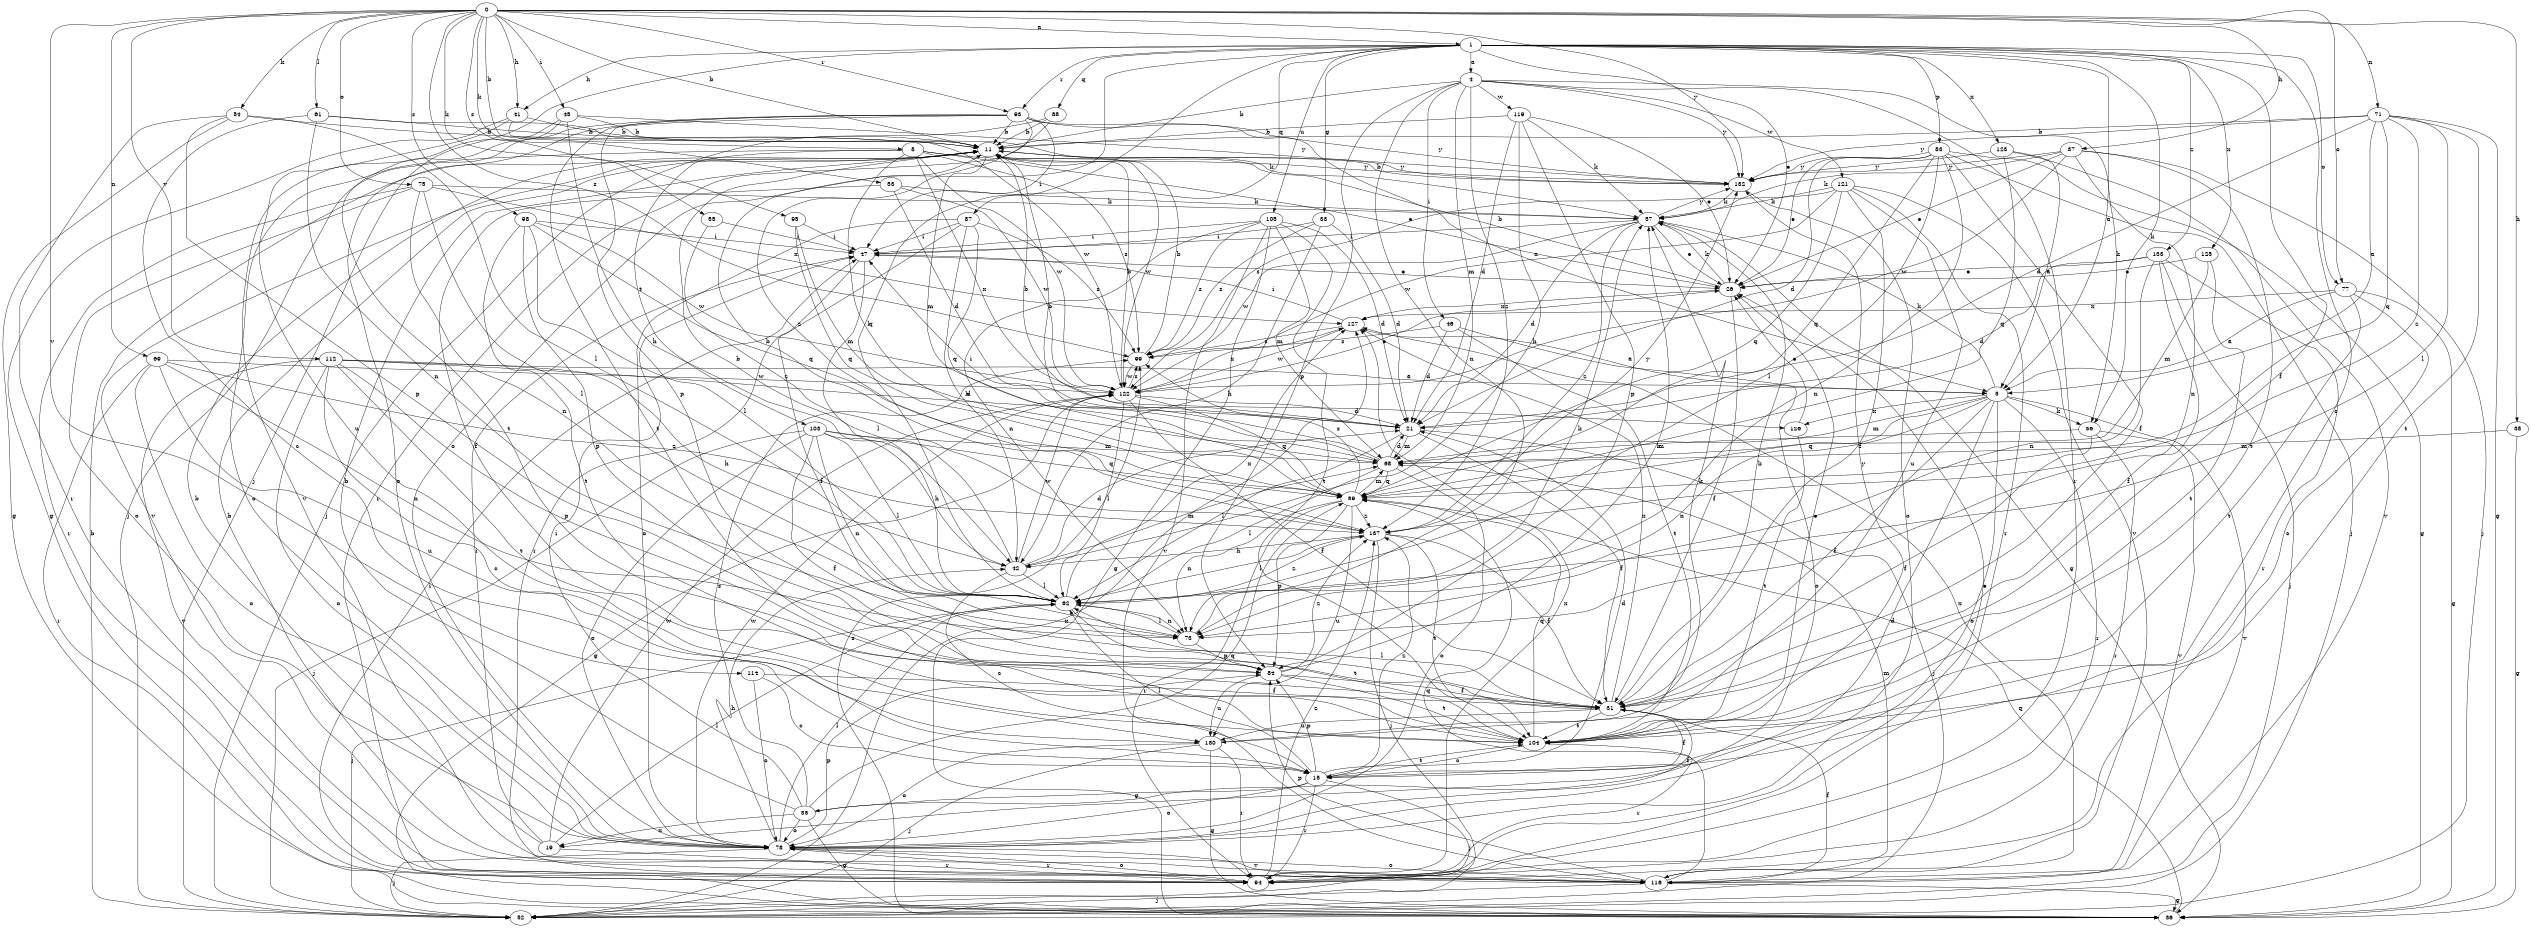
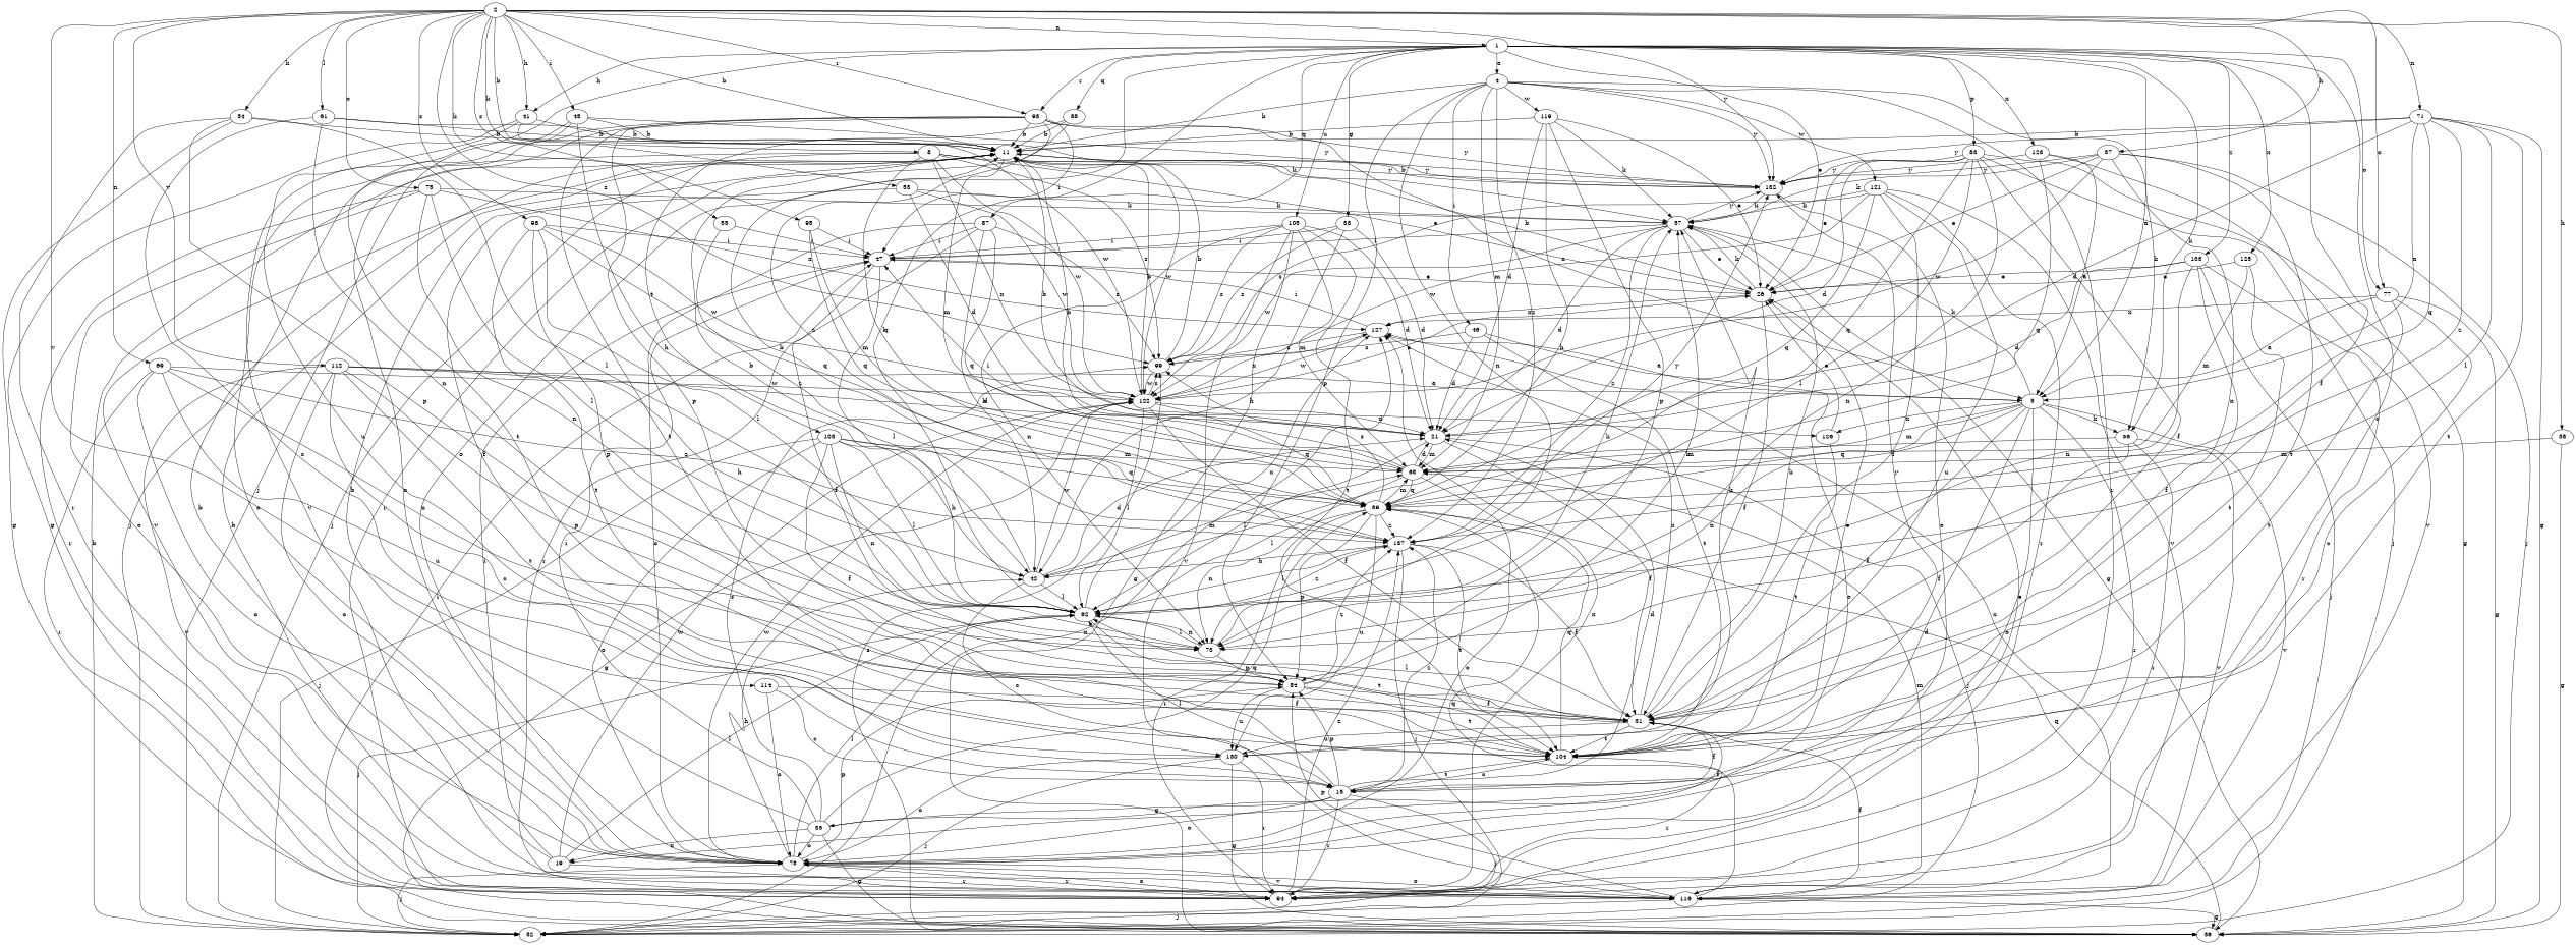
  strict digraph {
-   0
+   0 [label=2]
    1
    8
    11
    37
    38
    41
    45
    53
    54
    55
    61
    69
    71
    75
    77
    93
    95
    98
    99
    112
    114
    132
    4
    5
    15
    26
    31
    33
    52
    56
    62
    78
    83
    87
    88
    105
    123
    125
    133
    89
    126
    103
    122
    68
    116
    73
    57
    104
    36
    n51 [label=130]
    42
    21
    84
    94
    137
    47
    127
    46
    119
    121
    19
    35
    0 -> 1 [label=a]
    0 -> 8 [label=b]
    0 -> 11 [label=b]
    0 -> 37 [label=h]
    0 -> 38 [label=h]
    0 -> 41 [label=h]
    0 -> 45 [label=i]
    0 -> 53 [label=k]
    0 -> 54 [label=k]
    0 -> 55 [label=k]
    0 -> 61 [label=l]
    0 -> 69 [label=n]
    0 -> 71 [label=n]
    0 -> 75 [label=o]
    0 -> 77 [label=o]
    0 -> 93 [label=r]
    0 -> 95 [label=s]
    0 -> 98 [label=s]
    0 -> 99 [label=s]
    0 -> 112 [label=v]
    0 -> 114 [label=v]
    0 -> 132 [label=y]
    1 -> 41 [label=h]
    1 -> 77 [label=o]
    1 -> 93 [label=r]
    1 -> 4 [label=a]
    1 -> 5 [label=a]
    1 -> 15 [label=c]
    1 -> 26 [label=e]
    1 -> 31 [label=f]
    1 -> 33 [label=g]
    1 -> 52 [label=j]
    1 -> 56 [label=k]
    1 -> 62 [label=l]
    1 -> 78 [label=o]
    1 -> 83 [label=p]
    1 -> 87 [label=q]
    1 -> 88 [label=q]
    1 -> 105 [label=u]
    1 -> 123 [label=x]
    1 -> 125 [label=x]
    1 -> 133 [label=z]
    8 -> 99 [label=s]
    8 -> 132 [label=y]
    8 -> 26 [label=e]
    8 -> 78 [label=o]
    8 -> 89 [label=q]
    8 -> 126 [label=x]
    8 -> 103 [label=t]
    8 -> 122 [label=w]
    11 -> 132 [label=y]
    11 -> 122 [label=w]
    11 -> 68 [label=m]
    11 -> 116 [label=v]
    37 -> 132 [label=y]
    37 -> 26 [label=e]
    37 -> 52 [label=j]
    37 -> 122 [label=w]
    37 -> 73 [label=n]
    37 -> 57 [label=k]
    37 -> 104 [label=t]
    38 -> 68 [label=m]
    38 -> 36 [label=g]
    41 -> 11 [label=b]
    41 -> 122 [label=w]
    41 -> 36 [label=g]
    41 -> n51 [label=u]
    45 -> 11 [label=b]
    45 -> 132 [label=y]
    45 -> 116 [label=v]
    45 -> 104 [label=t]
    45 -> 42 [label=h]
    53 -> 31 [label=f]
    53 -> 122 [label=w]
    53 -> 57 [label=k]
    53 -> 21 [label=d]
    54 -> 11 [label=b]
    54 -> 62 [label=l]
    54 -> 36 [label=g]
    54 -> 84 [label=p]
    54 -> 94 [label=r]
    55 -> 137 [label=z]
    55 -> 47 [label=i]
    61 -> 11 [label=b]
    61 -> 15 [label=c]
    61 -> 73 [label=n]
    61 -> 57 [label=k]
    69 -> 78 [label=o]
    69 -> 122 [label=w]
    69 -> 73 [label=n]
    69 -> n51 [label=u]
    69 -> 94 [label=r]
    69 -> 137 [label=z]
    71 -> 11 [label=b]
    71 -> 132 [label=y]
    71 -> 5 [label=a]
    71 -> 62 [label=l]
    71 -> 89 [label=q]
    71 -> 104 [label=t]
    71 -> 36 [label=g]
    71 -> 21 [label=d]
    71 -> 137 [label=z]
    75 -> 62 [label=l]
    75 -> 78 [label=o]
    75 -> 73 [label=n]
    75 -> 57 [label=k]
    75 -> 94 [label=r]
    75 -> 127 [label=x]
    77 -> 5 [label=a]
    77 -> 15 [label=c]
    77 -> 104 [label=t]
    77 -> 36 [label=g]
    77 -> 127 [label=x]
    93 -> 11 [label=b]
    93 -> 132 [label=y]
    93 -> 5 [label=a]
    93 -> 52 [label=j]
    93 -> 78 [label=o]
    93 -> 104 [label=t]
    93 -> 84 [label=p]
    93 -> 137 [label=z]
    93 -> 47 [label=i]
    95 -> 89 [label=q]
    95 -> 68 [label=m]
    95 -> 47 [label=i]
    98 -> 62 [label=l]
    98 -> 89 [label=q]
    98 -> 122 [label=w]
    98 -> 104 [label=t]
    98 -> 84 [label=p]
    98 -> 47 [label=i]
    99 -> 11 [label=b]
    99 -> 122 [label=w]
    112 -> 5 [label=a]
    112 -> 15 [label=c]
    112 -> 78 [label=o]
    112 -> 116 [label=v]
    112 -> 104 [label=t]
    112 -> 42 [label=h]
    112 -> 21 [label=d]
    112 -> 84 [label=p]
    114 -> 15 [label=c]
    114 -> 31 [label=f]
    114 -> 78 [label=o]
    132 -> 11 [label=b]
    132 -> 78 [label=o]
    132 -> 57 [label=k]
    4 -> 11 [label=b]
    4 -> 132 [label=y]
    4 -> 56 [label=k]
    4 -> 68 [label=m]
    4 -> 73 [label=n]
    4 -> 84 [label=p]
    4 -> 94 [label=r]
    4 -> 137 [label=z]
    4 -> 46 [label=i]
    4 -> 119 [label=w]
    4 -> 121 [label=w]
    5 -> 31 [label=f]
    5 -> 56 [label=k]
    5 -> 78 [label=o]
    5 -> 89 [label=q]
    5 -> 126 [label=x]
    5 -> 68 [label=m]
    5 -> 116 [label=v]
    5 -> 73 [label=n]
    5 -> 57 [label=k]
    5 -> 94 [label=r]
    5 -> 19 [label=d]
    15 -> 31 [label=f]
    15 -> 52 [label=j]
    15 -> 62 [label=l]
    15 -> 78 [label=o]
    15 -> 104 [label=t]
    15 -> 21 [label=d]
    15 -> 84 [label=p]
    15 -> 94 [label=r]
    15 -> 137 [label=z]
    15 -> 35 [label=g]
    26 -> 11 [label=b]
    26 -> 31 [label=f]
    26 -> 57 [label=k]
    26 -> 127 [label=x]
    31 -> 62 [label=l]
    31 -> 57 [label=k]
    31 -> 104 [label=t]
    31 -> n51 [label=u]
    31 -> 127 [label=x]
    33 -> 99 [label=s]
    33 -> 42 [label=h]
    33 -> 21 [label=d]
    33 -> 47 [label=i]
    52 -> 11 [label=b]
    52 -> 127 [label=x]
    56 -> 31 [label=f]
    56 -> 68 [label=m]
    56 -> 116 [label=v]
    56 -> 94 [label=r]
    62 -> 52 [label=j]
    62 -> 73 [label=n]
    62 -> 104 [label=t]
    62 -> 137 [label=z]
    62 -> 127 [label=x]
    78 -> 52 [label=j]
    78 -> 62 [label=l]
    78 -> 122 [label=w]
    78 -> 116 [label=v]
    78 -> 42 [label=h]
    78 -> 84 [label=p]
    78 -> 94 [label=r]
    83 -> 132 [label=y]
    83 -> 26 [label=e]
    83 -> 31 [label=f]
    83 -> 52 [label=j]
    83 -> 62 [label=l]
    83 -> 89 [label=q]
    83 -> 73 [label=n]
    83 -> 36 [label=g]
    83 -> 21 [label=d]
    87 -> 99 [label=s]
    87 -> 78 [label=o]
    87 -> 89 [label=q]
    87 -> 42 [label=h]
    87 -> 94 [label=r]
    87 -> 47 [label=i]
    88 -> 11 [label=b]
    88 -> 52 [label=j]
    88 -> 94 [label=r]
    105 -> 99 [label=s]
    105 -> 68 [label=m]
    105 -> 116 [label=v]
    105 -> 73 [label=n]
    105 -> 104 [label=t]
    105 -> 36 [label=g]
    105 -> 21 [label=d]
    105 -> 47 [label=i]
    123 -> 132 [label=y]
    123 -> 5 [label=a]
    123 -> 89 [label=q]
    123 -> 116 [label=v]
    125 -> 26 [label=e]
    125 -> 68 [label=m]
    125 -> 104 [label=t]
    133 -> 26 [label=e]
    133 -> 31 [label=f]
    133 -> 52 [label=j]
    133 -> 73 [label=n]
    133 -> 21 [label=d]
    133 -> 94 [label=r]
    89 -> 99 [label=s]
    89 -> 68 [label=m]
    89 -> 73 [label=n]
    89 -> n51 [label=u]
    89 -> 84 [label=p]
    89 -> 94 [label=r]
    89 -> 137 [label=z]
    126 -> 26 [label=e]
    126 -> 104 [label=t]
    103 -> 31 [label=f]
    103 -> 52 [label=j]
    103 -> 62 [label=l]
    103 -> 78 [label=o]
    103 -> 89 [label=q]
    103 -> 68 [label=m]
    103 -> 73 [label=n]
    103 -> 42 [label=h]
    122 -> 11 [label=b]
    122 -> 99 [label=s]
    122 -> 26 [label=e]
    122 -> 31 [label=f]
    122 -> 62 [label=l]
    122 -> 89 [label=q]
    122 -> 36 [label=g]
    122 -> 21 [label=d]
    122 -> 127 [label=x]
    68 -> 11 [label=b]
    68 -> 62 [label=l]
    68 -> 78 [label=o]
    68 -> 89 [label=q]
    68 -> 21 [label=d]
    68 -> 47 [label=i]
    116 -> 11 [label=b]
    116 -> 31 [label=f]
    116 -> 52 [label=j]
    116 -> 78 [label=o]
    116 -> 89 [label=q]
    116 -> 68 [label=m]
    116 -> 36 [label=g]
    116 -> 84 [label=p]
    116 -> 127 [label=x]
    73 -> 62 [label=l]
    73 -> 57 [label=k]
    73 -> 84 [label=p]
    57 -> 132 [label=y]
    57 -> 26 [label=e]
    57 -> 122 [label=w]
    57 -> 36 [label=g]
    57 -> 21 [label=d]
    57 -> 137 [label=z]
    57 -> 47 [label=i]
    104 -> 132 [label=y]
    104 -> 15 [label=c]
    104 -> 26 [label=e]
    104 -> 89 [label=q]
    104 -> 94 [label=r]
    36 -> 99 [label=s]
    36 -> 89 [label=q]
    36 -> 47 [label=i]
    n51 -> 52 [label=j]
    n51 -> 78 [label=o]
    n51 -> 57 [label=k]
    n51 -> 36 [label=g]
    n51 -> 94 [label=r]
    42 -> 11 [label=b]
    42 -> 15 [label=c]
    42 -> 62 [label=l]
    42 -> 122 [label=w]
    42 -> 68 [label=m]
    42 -> 21 [label=d]
    21 -> 11 [label=b]
    21 -> 31 [label=f]
    21 -> 52 [label=j]
    21 -> 62 [label=l]
    21 -> 68 [label=m]
    84 -> 31 [label=f]
    84 -> 57 [label=k]
    84 -> 104 [label=t]
    84 -> n51 [label=u]
    84 -> 137 [label=z]
    94 -> 26 [label=e]
    94 -> 78 [label=o]
    94 -> 137 [label=z]
    94 -> 127 [label=x]
    137 -> 11 [label=b]
    137 -> 132 [label=y]
    137 -> 31 [label=f]
    137 -> 52 [label=j]
    137 -> 62 [label=l]
    137 -> 104 [label=t]
    137 -> 42 [label=h]
    47 -> 26 [label=e]
    47 -> 31 [label=f]
    47 -> 62 [label=l]
    127 -> 99 [label=s]
    127 -> 5 [label=a]
    127 -> 122 [label=w]
    127 -> 47 [label=i]
    46 -> 99 [label=s]
    46 -> 78 [label=o]
    46 -> 104 [label=t]
    46 -> 21 [label=d]
    119 -> 11 [label=b]
    119 -> 26 [label=e]
    119 -> 57 [label=k]
    119 -> 42 [label=h]
    119 -> 21 [label=d]
    119 -> 84 [label=p]
    121 -> 99 [label=s]
    121 -> 31 [label=f]
    121 -> 89 [label=q]
    121 -> 122 [label=w]
    121 -> 116 [label=v]
    121 -> 57 [label=k]
    121 -> n51 [label=u]
    121 -> 94 [label=r]
    19 -> 11 [label=b]
    19 -> 62 [label=l]
    19 -> 122 [label=w]
    19 -> 94 [label=r]
    19 -> 47 [label=i]
    35 -> 11 [label=b]
    35 -> 99 [label=s]
    35 -> 31 [label=f]
    35 -> 78 [label=o]
    35 -> 89 [label=q]
    35 -> 36 [label=g]
    35 -> 47 [label=i]
    35 -> 19 [label=x]
  }
